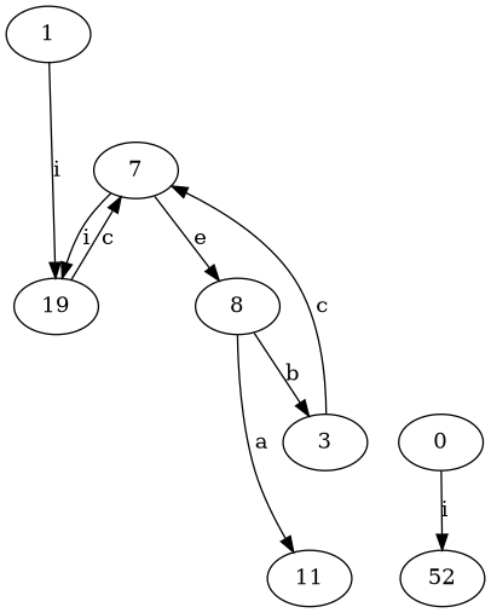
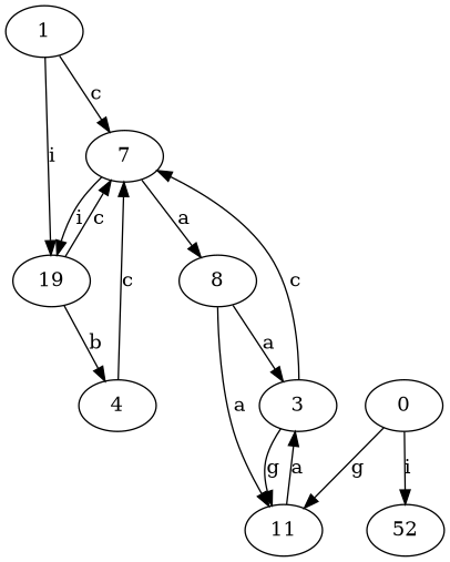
  strict digraph {
    1
    7
    n3 [label=19]
    8
+   4
    3
    11
    n8 [label=52]
    0
+   1 -> 7 [label=c]
    1 -> n3 [label=i]
    7 -> n3 [label=i]
-   7 -> 8 [label=e]
+   7 -> 8 [label=a]
    n3 -> 7 [label=c]
-   8 -> 3 [label=b]
+   n3 -> 4 [label=b]
+   8 -> 3 [label=a]
    8 -> 11 [label=a]
+   4 -> 7 [label=c]
    3 -> 7 [label=c]
+   3 -> 11 [label=g]
+   11 -> 3 [label=a]
+   0 -> 11 [label=g]
    0 -> n8 [label=i]
  }
